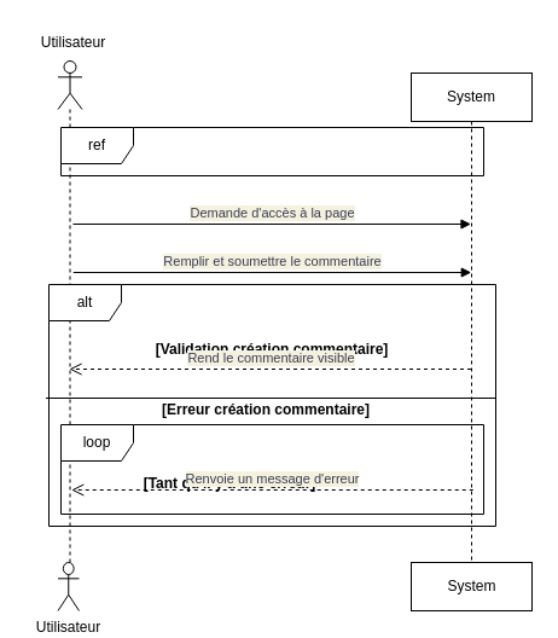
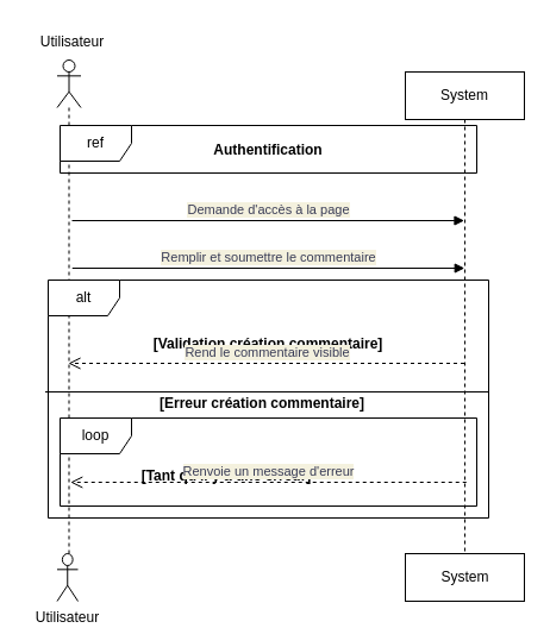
  <mxCell id="0" />
  <mxCell id="1" parent="0" />
  <mxCell id="2" value="" style="shape=umlLifeline;participant=umlActor;perimeter=lifelinePerimeter;whiteSpace=wrap;html=1;container=1;collapsible=0;recursiveResize=0;verticalAlign=top;spacingTop=36;outlineConnect=0;rounded=0;" vertex="1" parent="1"><mxGeometry x="47.5" y="50" width="20" height="415" as="geometry" /></mxCell>
  <mxCell id="3" value="System" style="shape=umlLifeline;perimeter=lifelinePerimeter;whiteSpace=wrap;html=1;container=1;collapsible=0;recursiveResize=0;outlineConnect=0;rounded=0;" vertex="1" parent="1"><mxGeometry x="340" y="60" width="100" height="405" as="geometry" /></mxCell>
  <mxCell id="4" value="Utilisateur" style="shape=umlActor;verticalLabelPosition=bottom;verticalAlign=top;html=1;rounded=0;" vertex="1" parent="1"><mxGeometry x="47.5" y="465" width="17.5" height="40" as="geometry" /></mxCell>
  <mxCell id="5" value="Utilisateur" style="text;html=1;align=center;verticalAlign=middle;resizable=0;points=[];autosize=1;rounded=0;" vertex="1" parent="1"><mxGeometry x="20" y="20" width="80" height="30" as="geometry" /></mxCell>
  <mxCell id="6" value="ref" style="shape=umlFrame;whiteSpace=wrap;html=1;rounded=0;" vertex="1" parent="1"><mxGeometry x="50" y="105" width="350" height="40" as="geometry" /></mxCell>
+ <mxCell id="7" value="Authentification" style="text;align=center;fontStyle=1;verticalAlign=middle;spacingLeft=3;spacingRight=3;rotatable=0;points=[[0,0.5],[1,0.5]];portConstraint=eastwest;rounded=0;" vertex="1" parent="1"><mxGeometry x="185" y="112" width="80" height="26" as="geometry" /></mxCell>
  <mxCell id="8" value="Demande d'accès à la page" style="html=1;verticalAlign=bottom;endArrow=block;rounded=0;labelBackgroundColor=#F4F1DE;fontColor=#393C56;" edge="1" parent="1" target="3"><mxGeometry width="80" relative="1" as="geometry"><mxPoint x="60" y="185" as="sourcePoint" /><mxPoint x="140" y="185" as="targetPoint" /></mxGeometry></mxCell>
  <mxCell id="9" value="alt" style="shape=umlFrame;whiteSpace=wrap;html=1;rounded=0;" vertex="1" parent="1"><mxGeometry x="40" y="235" width="370" height="200" as="geometry" /></mxCell>
  <mxCell id="10" value="[Validation création commentaire]" style="text;align=center;fontStyle=1;verticalAlign=middle;spacingLeft=3;spacingRight=3;rotatable=0;points=[[0,0.5],[1,0.5]];portConstraint=eastwest;rounded=0;" vertex="1" parent="1"><mxGeometry x="185" y="275" width="80" height="26" as="geometry" /></mxCell>
  <mxCell id="11" value="Remplir et soumettre le commentaire" style="html=1;verticalAlign=bottom;endArrow=block;rounded=0;labelBackgroundColor=#F4F1DE;fontColor=#393C56;" edge="1" parent="1"><mxGeometry width="80" relative="1" as="geometry"><mxPoint x="60.25" y="225" as="sourcePoint" /><mxPoint x="389.75" y="225" as="targetPoint" /></mxGeometry></mxCell>
  <mxCell id="12" value="Rend le commentaire visible" style="html=1;verticalAlign=bottom;endArrow=open;dashed=1;endSize=8;rounded=0;labelBackgroundColor=#F4F1DE;fontColor=#393C56;" edge="1" parent="1" source="3" target="2"><mxGeometry relative="1" as="geometry"><mxPoint x="390" y="395" as="sourcePoint" /><mxPoint x="310" y="395" as="targetPoint" /><Array as="points"><mxPoint x="200" y="305" /></Array></mxGeometry></mxCell>
  <mxCell id="13" value="" style="line;strokeWidth=1;align=left;verticalAlign=middle;spacingTop=-1;spacingLeft=3;spacingRight=3;rotatable=0;labelPosition=right;points=[];portConstraint=eastwest;labelBackgroundColor=#F4F1DE;rounded=0;" vertex="1" parent="1"><mxGeometry x="37.5" y="325" width="372.5" height="8" as="geometry" /></mxCell>
  <mxCell id="14" value="[Erreur création commentaire]" style="text;align=center;fontStyle=1;verticalAlign=middle;spacingLeft=3;spacingRight=3;rotatable=0;points=[[0,0.5],[1,0.5]];portConstraint=eastwest;rounded=0;" vertex="1" parent="1"><mxGeometry x="180" y="325" width="80" height="26" as="geometry" /></mxCell>
  <mxCell id="15" value="loop" style="shape=umlFrame;whiteSpace=wrap;html=1;rounded=0;" vertex="1" parent="1"><mxGeometry x="50" y="351" width="350" height="74" as="geometry" /></mxCell>
  <mxCell id="16" value="[Tant qu'il y a une erreur]" style="text;align=center;fontStyle=1;verticalAlign=middle;spacingLeft=3;spacingRight=3;rotatable=0;points=[[0,0.5],[1,0.5]];portConstraint=eastwest;rounded=0;" vertex="1" parent="1"><mxGeometry x="150" y="386" width="80" height="26" as="geometry" /></mxCell>
  <mxCell id="17" value="Renvoie un message d'erreur" style="html=1;verticalAlign=bottom;endArrow=open;dashed=1;endSize=8;rounded=0;labelBackgroundColor=#F4F1DE;fontColor=#393C56;" edge="1" parent="1"><mxGeometry relative="1" as="geometry"><mxPoint x="391.25" y="405" as="sourcePoint" /><mxPoint x="58.75" y="405" as="targetPoint" /><Array as="points"><mxPoint x="201.75" y="405" /></Array></mxGeometry></mxCell>
  <mxCell id="18" value="System" style="html=1;rounded=0;" vertex="1" parent="1"><mxGeometry x="340" y="465" width="100" height="40" as="geometry" /></mxCell>
